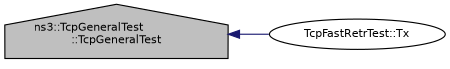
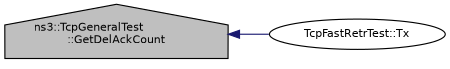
  digraph {
    rankdir=LR
    node [color=black fontname=Helvetica fontsize=10 style=filled]
-   n1 [fillcolor=grey75 fontcolor=black height=0.2 label="ns3::TcpGeneralTest\l::TcpGeneralTest" shape=house width=0.4]
+   n1 [fillcolor=grey75 fontcolor=black height=0.2 label="ns3::TcpGeneralTest\l::GetDelAckCount" shape=house width=0.4]
    n2 [fillcolor=white height=0.2 label="TcpFastRetrTest::Tx" shape=ellipse width=0.4]
    n1 -> n2 [color=midnightblue dir=back fontname=Helvetica fontsize=10 labelfontname=Helvetica labelfontsize=10 style=solid]
  }
